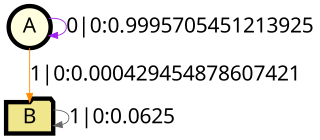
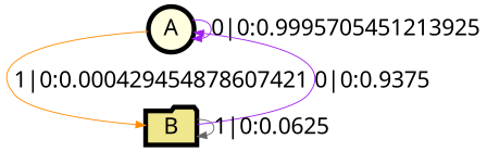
  digraph {
    fontname="CMU Serif Roman"
    node [fontname="CMU Serif Roman" fontsize=24 penwidth=5 style=filled]
    edge [fontname="CMU Serif Roman" fontsize=24 color=purple]
    A [shape=circle fillcolor=lightyellow]
    B [shape=folder fillcolor=khaki]
    A -> A [label="0|0:0.9995705451213925\l"]
    A -> B [label="1|0:0.000429454878607421\l" color=darkorange]
+   B -> A [label="0|0:0.9375\l"]
    B -> B [label="1|0:0.0625\l" color=gray40]
  }
